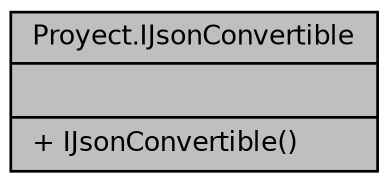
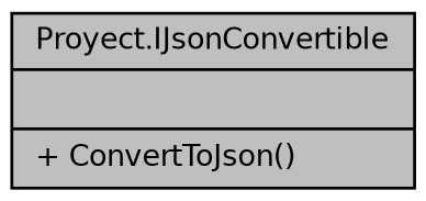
  digraph {
-   n1 [color=black fillcolor=grey75 fontcolor=black fontname=Helvetica fontsize=10 height=0.2 label="{Proyect.IJsonConvertible\n||+ IJsonConvertible()\l}" shape=record style=filled width=0.4]
+   n1 [color=black fillcolor=grey75 fontcolor=black fontname=Helvetica fontsize=10 height=0.2 label="{Proyect.IJsonConvertible\n||+ ConvertToJson()\l}" shape=record style=filled width=0.4]
  }
